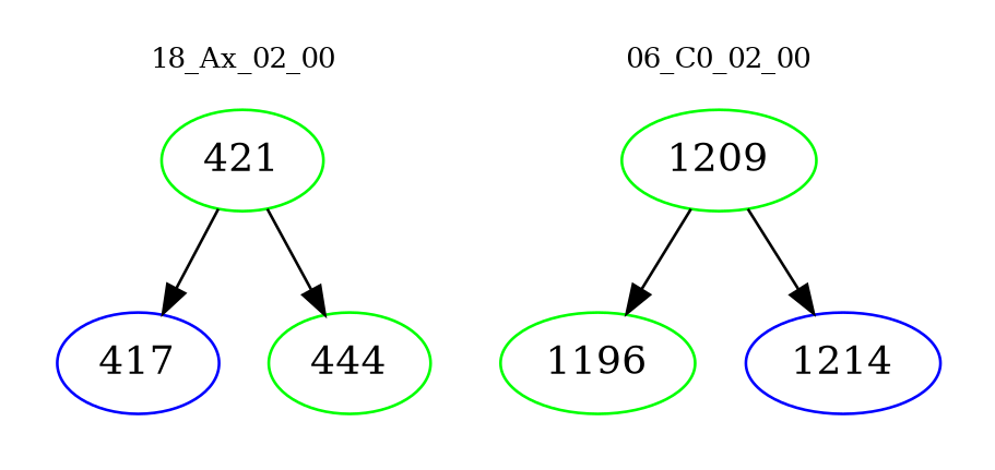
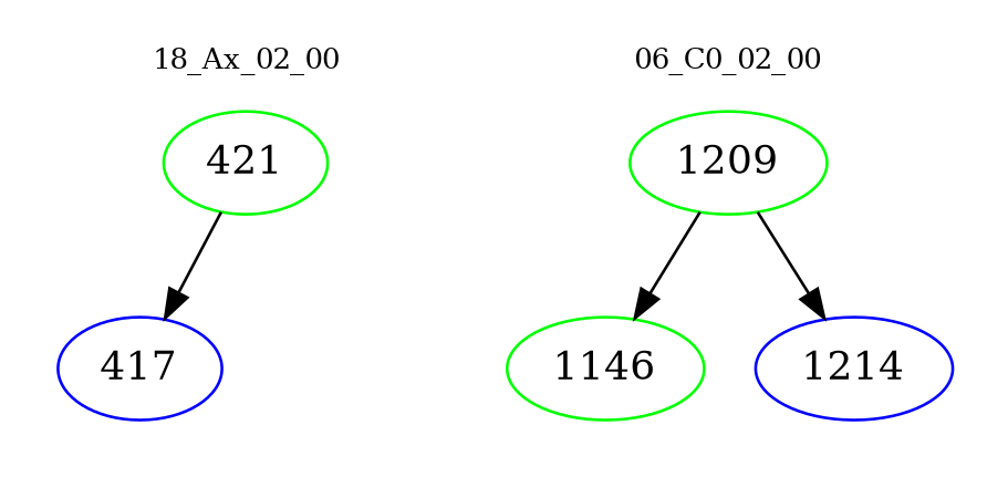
  digraph {
    node [color=green]
    edge [color=black]
    n1 [label=421]
    n2 [color=blue label=417]
-   n3 [label=444]
    n4 [label=1209]
-   n5 [label=1196]
+   n5 [label=1146]
    n6 [color=blue label=1214]
    subgraph cluster_1 {
      color=white
      fontsize=10
      label="18_Ax_02_00"
      n1
      n2
-     n3
    }
    subgraph cluster_2 {
      color=white
      fontsize=10
      label="06_C0_02_00"
      n4
      n5
      n6
    }
    n1 -> n2
-   n1 -> n3
    n4 -> n5
    n4 -> n6
  }
